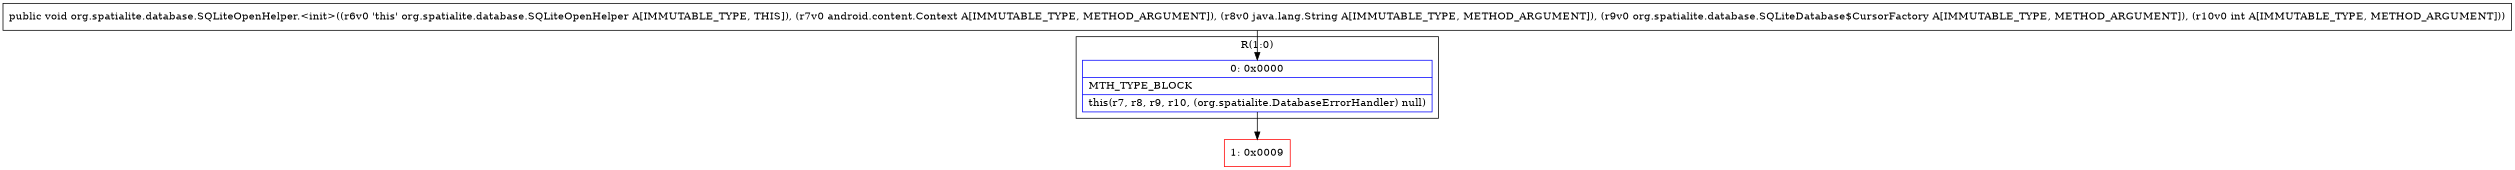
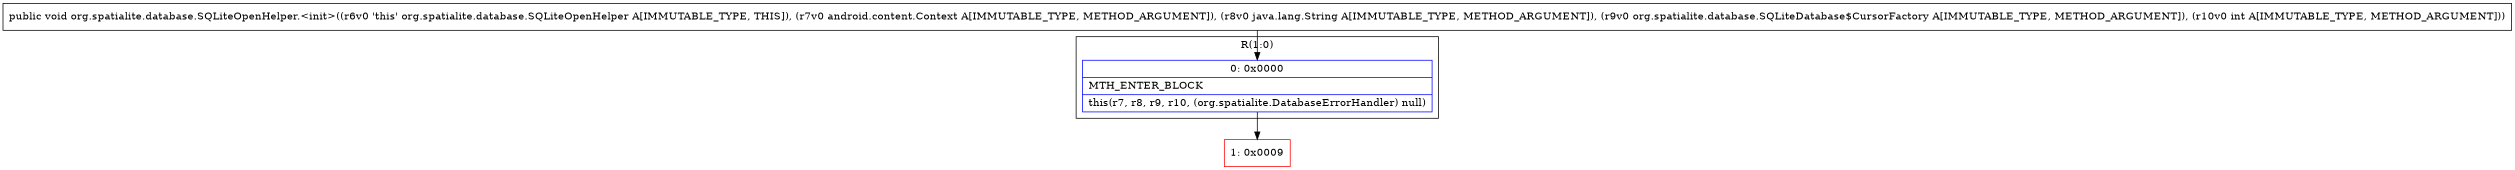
  digraph {
    node [shape=record]
-   n1 [color=blue label="{0\:\ 0x0000|MTH_TYPE_BLOCK\l|this(r7, r8, r9, r10, (org.spatialite.DatabaseErrorHandler) null)\l}"]
+   n1 [color=blue label="{0\:\ 0x0000|MTH_ENTER_BLOCK\l|this(r7, r8, r9, r10, (org.spatialite.DatabaseErrorHandler) null)\l}"]
    n2 [color=red label="{1\:\ 0x0009}"]
    n3 [label="{public void org.spatialite.database.SQLiteOpenHelper.\<init\>((r6v0 'this' org.spatialite.database.SQLiteOpenHelper A[IMMUTABLE_TYPE, THIS]), (r7v0 android.content.Context A[IMMUTABLE_TYPE, METHOD_ARGUMENT]), (r8v0 java.lang.String A[IMMUTABLE_TYPE, METHOD_ARGUMENT]), (r9v0 org.spatialite.database.SQLiteDatabase$CursorFactory A[IMMUTABLE_TYPE, METHOD_ARGUMENT]), (r10v0 int A[IMMUTABLE_TYPE, METHOD_ARGUMENT])) }"]
    subgraph cluster_1 {
      label="R(1:0)"
      n1
    }
    n1 -> n2
    n3 -> n1
  }
